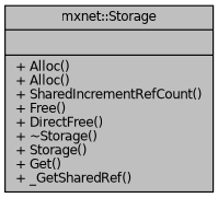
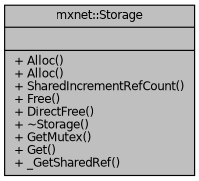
  digraph {
-   n1 [color=black fillcolor=grey75 fontcolor=black fontname=Helvetica fontsize=10 height=0.2 label="{mxnet::Storage\n||+ Alloc()\l+ Alloc()\l+ SharedIncrementRefCount()\l+ Free()\l+ DirectFree()\l+ ~Storage()\l+ Storage()\l+ Get()\l+ _GetSharedRef()\l}" shape=record style=filled width=0.4]
+   n1 [color=black fillcolor=grey75 fontcolor=black fontname=Helvetica fontsize=10 height=0.2 label="{mxnet::Storage\n||+ Alloc()\l+ Alloc()\l+ SharedIncrementRefCount()\l+ Free()\l+ DirectFree()\l+ ~Storage()\l+ GetMutex()\l+ Get()\l+ _GetSharedRef()\l}" shape=record style=filled width=0.4]
  }
